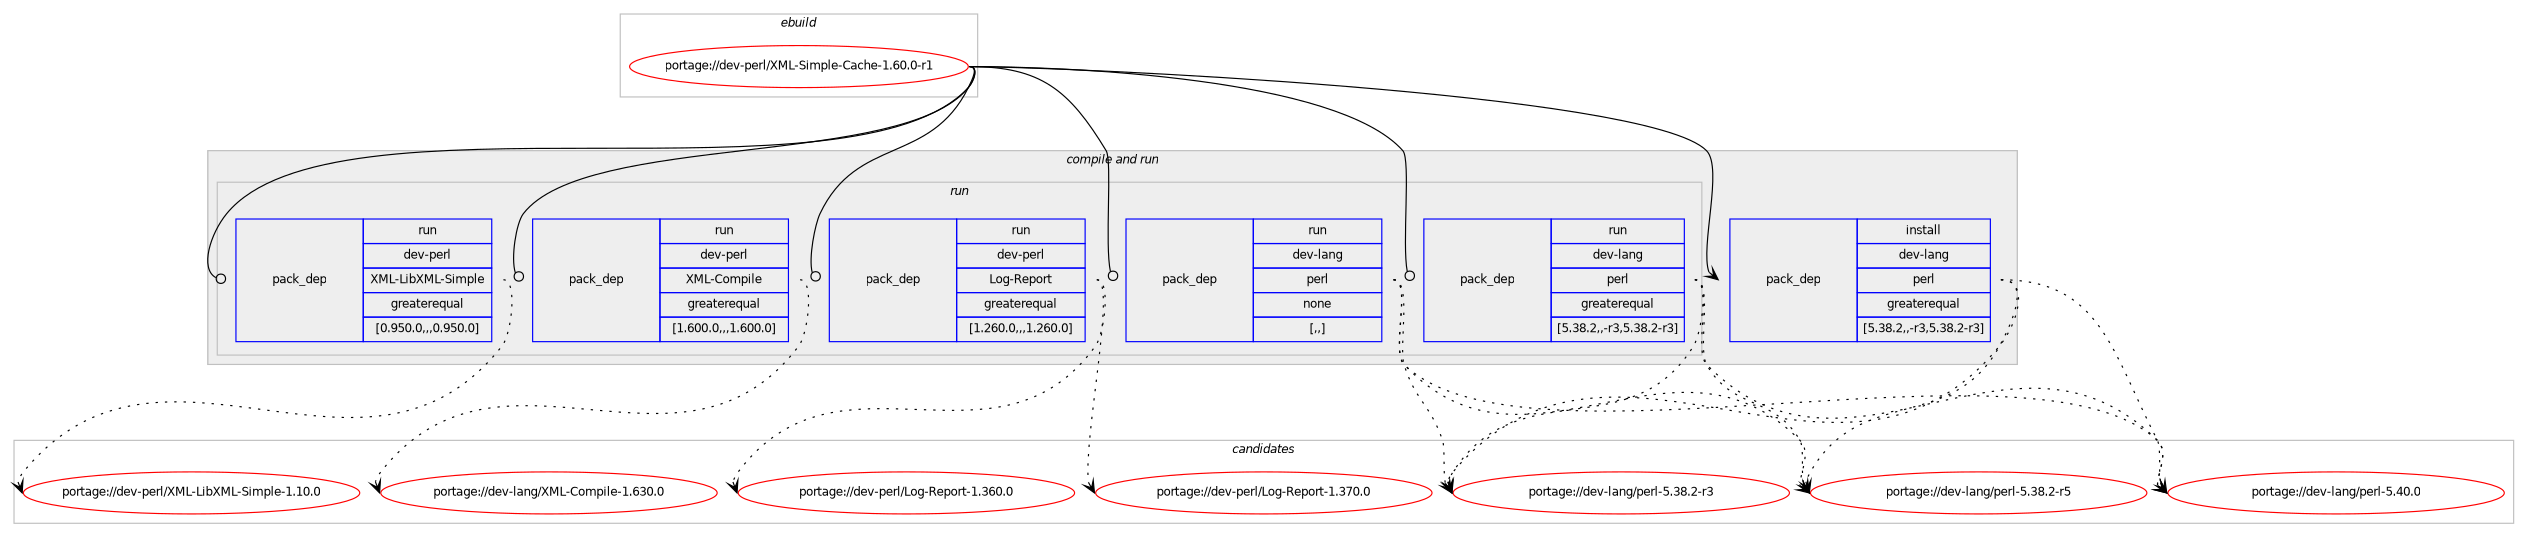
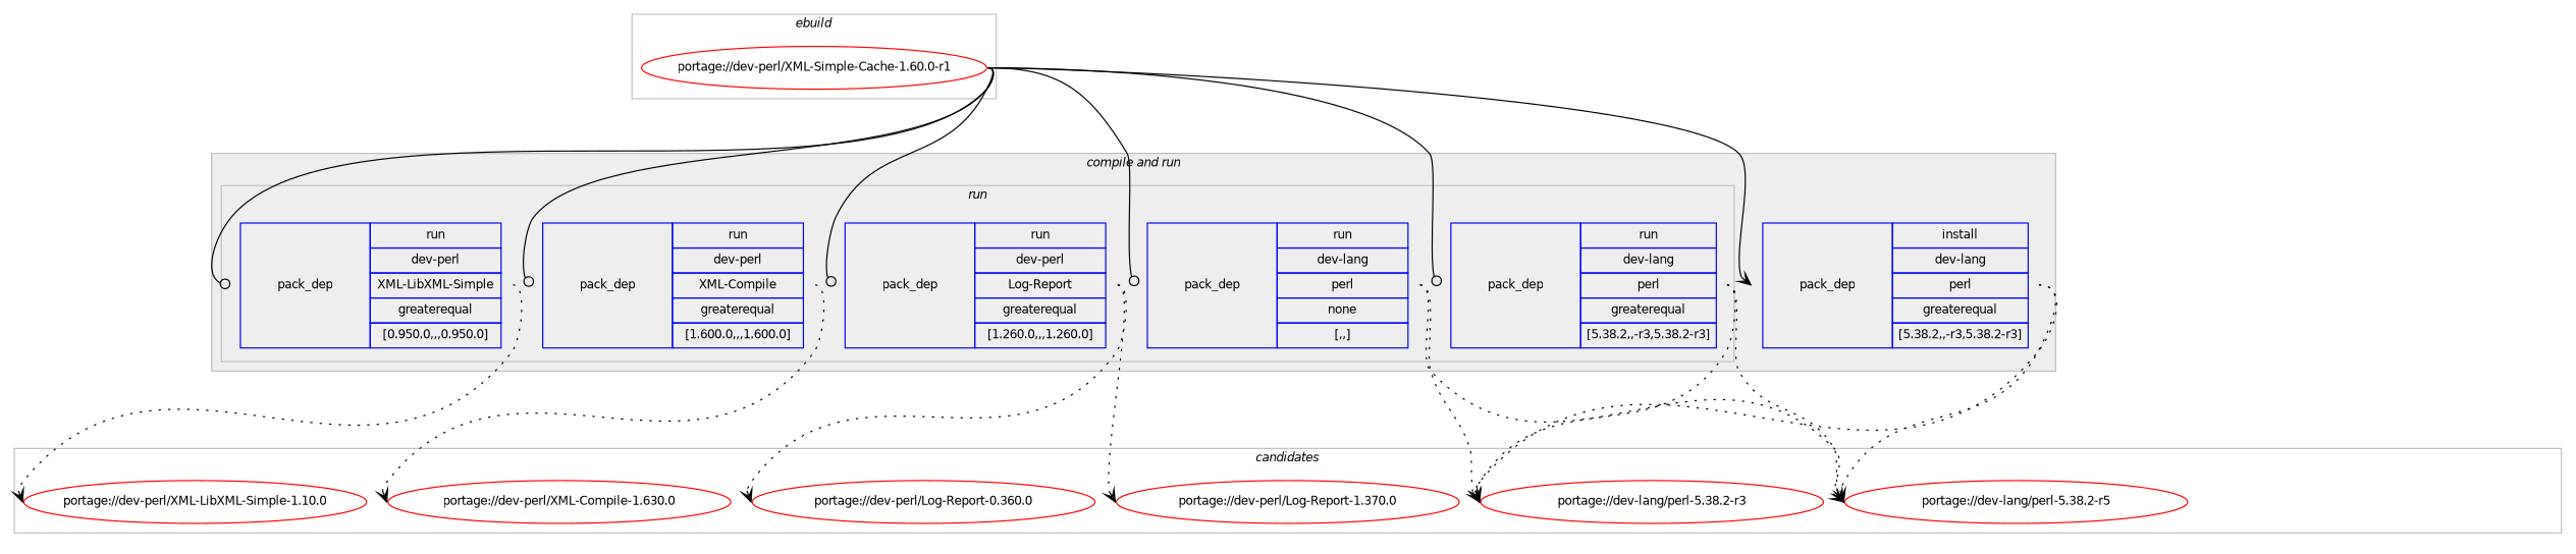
  digraph {
    compound=true
    concentrate=true
    fontname=Helvetica
    fontsize=10
    newrank=true
    rankdir=TB
    ranksep=1.5
    node [color=red fontname=Helvetica fontsize=10]
    edge [arrowhead=vee headport=w style=dotted tailport=e weight=100]
    n1 [label="portage://dev-perl/XML-Simple-Cache-1.60.0-r1" width=4]
    n2 [color=blue label=<<TABLE BORDER="0" CELLBORDER="1" CELLSPACING="0" CELLPADDING="4" WIDTH="220"><TR><TD ROWSPAN="6" CELLPADDING="30">pack_dep</TD></TR><TR><TD WIDTH="110">install</TD></TR><TR><TD>dev-lang</TD></TR><TR><TD>perl</TD></TR><TR><TD>greaterequal</TD></TR><TR><TD>[5.38.2,,-r3,5.38.2-r3]</TD></TR></TABLE>> shape=none]
    n3 [color=blue label=<<TABLE BORDER="0" CELLBORDER="1" CELLSPACING="0" CELLPADDING="4" WIDTH="220"><TR><TD ROWSPAN="6" CELLPADDING="30">pack_dep</TD></TR><TR><TD WIDTH="110">run</TD></TR><TR><TD>dev-lang</TD></TR><TR><TD>perl</TD></TR><TR><TD>greaterequal</TD></TR><TR><TD>[5.38.2,,-r3,5.38.2-r3]</TD></TR></TABLE>> shape=none]
    n4 [color=blue label=<<TABLE BORDER="0" CELLBORDER="1" CELLSPACING="0" CELLPADDING="4" WIDTH="220"><TR><TD ROWSPAN="6" CELLPADDING="30">pack_dep</TD></TR><TR><TD WIDTH="110">run</TD></TR><TR><TD>dev-lang</TD></TR><TR><TD>perl</TD></TR><TR><TD>none</TD></TR><TR><TD>[,,]</TD></TR></TABLE>> shape=none]
    n5 [color=blue label=<<TABLE BORDER="0" CELLBORDER="1" CELLSPACING="0" CELLPADDING="4" WIDTH="220"><TR><TD ROWSPAN="6" CELLPADDING="30">pack_dep</TD></TR><TR><TD WIDTH="110">run</TD></TR><TR><TD>dev-perl</TD></TR><TR><TD>Log-Report</TD></TR><TR><TD>greaterequal</TD></TR><TR><TD>[1.260.0,,,1.260.0]</TD></TR></TABLE>> shape=none]
    n6 [color=blue label=<<TABLE BORDER="0" CELLBORDER="1" CELLSPACING="0" CELLPADDING="4" WIDTH="220"><TR><TD ROWSPAN="6" CELLPADDING="30">pack_dep</TD></TR><TR><TD WIDTH="110">run</TD></TR><TR><TD>dev-perl</TD></TR><TR><TD>XML-Compile</TD></TR><TR><TD>greaterequal</TD></TR><TR><TD>[1.600.0,,,1.600.0]</TD></TR></TABLE>> shape=none]
    n7 [color=blue label=<<TABLE BORDER="0" CELLBORDER="1" CELLSPACING="0" CELLPADDING="4" WIDTH="220"><TR><TD ROWSPAN="6" CELLPADDING="30">pack_dep</TD></TR><TR><TD WIDTH="110">run</TD></TR><TR><TD>dev-perl</TD></TR><TR><TD>XML-LibXML-Simple</TD></TR><TR><TD>greaterequal</TD></TR><TR><TD>[0.950.0,,,0.950.0]</TD></TR></TABLE>> shape=none]
-   n8 [label="portage://dev-lang/perl-5.40.0" width=4]
    n9 [label="portage://dev-lang/perl-5.38.2-r5" width=4]
    n10 [label="portage://dev-lang/perl-5.38.2-r3" width=4]
    n11 [label="portage://dev-perl/Log-Report-1.370.0" width=4]
-   n12 [label="portage://dev-perl/Log-Report-1.360.0" width=4]
-   n13 [label="portage://dev-lang/XML-Compile-1.630.0" width=4]
+   n12 [label="portage://dev-perl/Log-Report-0.360.0" width=4]
+   n13 [label="portage://dev-perl/XML-Compile-1.630.0" width=4]
    n14 [label="portage://dev-perl/XML-LibXML-Simple-1.10.0" width=4]
    subgraph cluster_1 {
      color=gray
      label=<<i>ebuild</i>>
      n1
    }
    subgraph cluster_2 {
      color=gray
      label=<<i>dependencies</i>>
      subgraph cluster_3 {
        color=gray
        fillcolor="#eeeeee"
        label=<<i>compile</i>>
        style=filled
        subgraph sub_4 {
          color=gray
          fillcolor="#eeeeee"
          label=<<i>compile</i>>
          style=filled
          n2
        }
      }
      subgraph cluster_5 {
        color=gray
        fillcolor="#eeeeee"
        label=<<i>compile and run</i>>
        style=filled
      }
      subgraph cluster_6 {
        color=gray
        fillcolor="#eeeeee"
        label=<<i>run</i>>
        style=filled
        subgraph sub_7 {
          color=gray
          fillcolor="#eeeeee"
          label=<<i>run</i>>
          style=filled
          n3
        }
        subgraph sub_8 {
          color=gray
          fillcolor="#eeeeee"
          label=<<i>run</i>>
          style=filled
          n4
        }
        subgraph sub_9 {
          color=gray
          fillcolor="#eeeeee"
          label=<<i>run</i>>
          style=filled
          n5
        }
        subgraph sub_10 {
          color=gray
          fillcolor="#eeeeee"
          label=<<i>run</i>>
          style=filled
          n6
        }
        subgraph sub_11 {
          color=gray
          fillcolor="#eeeeee"
          label=<<i>run</i>>
          style=filled
          n7
        }
      }
    }
    subgraph cluster_12 {
      color=gray
      label=<<i>candidates</i>>
      rank=same
      subgraph sub_13 {
        color=black
        label=<<i>candidates</i>>
        nodesep=1
        rank=same
-       n8
        n9
        n10
      }
      subgraph sub_14 {
        color=black
        label=<<i>candidates</i>>
        nodesep=1
        rank=same
-       n8
        n9
        n10
      }
      subgraph sub_15 {
        color=black
        label=<<i>candidates</i>>
        nodesep=1
        rank=same
-       n8
        n9
        n10
      }
      subgraph sub_16 {
        color=black
        label=<<i>candidates</i>>
        nodesep=1
        rank=same
        n11
        n12
      }
      subgraph sub_17 {
        color=black
        label=<<i>candidates</i>>
        nodesep=1
        rank=same
        n13
      }
      subgraph sub_18 {
        color=black
        label=<<i>candidates</i>>
        nodesep=1
        rank=same
        n14
      }
    }
    n1 -> n2 [style=solid weight=20]
    n1 -> n3 [arrowhead=odot style=solid weight=20]
    n1 -> n4 [arrowhead=odot style=solid weight=20]
    n1 -> n5 [arrowhead=odot style=solid weight=20]
    n1 -> n6 [arrowhead=odot style=solid weight=20]
    n1 -> n7 [arrowhead=odot style=solid weight=20]
-   n2 -> n8
    n2 -> n9
    n2 -> n10
-   n3 -> n8
    n3 -> n9
    n3 -> n10
-   n4 -> n8
    n4 -> n9
    n4 -> n10
    n5 -> n11
    n5 -> n12
    n6 -> n13
    n7 -> n14
  }
